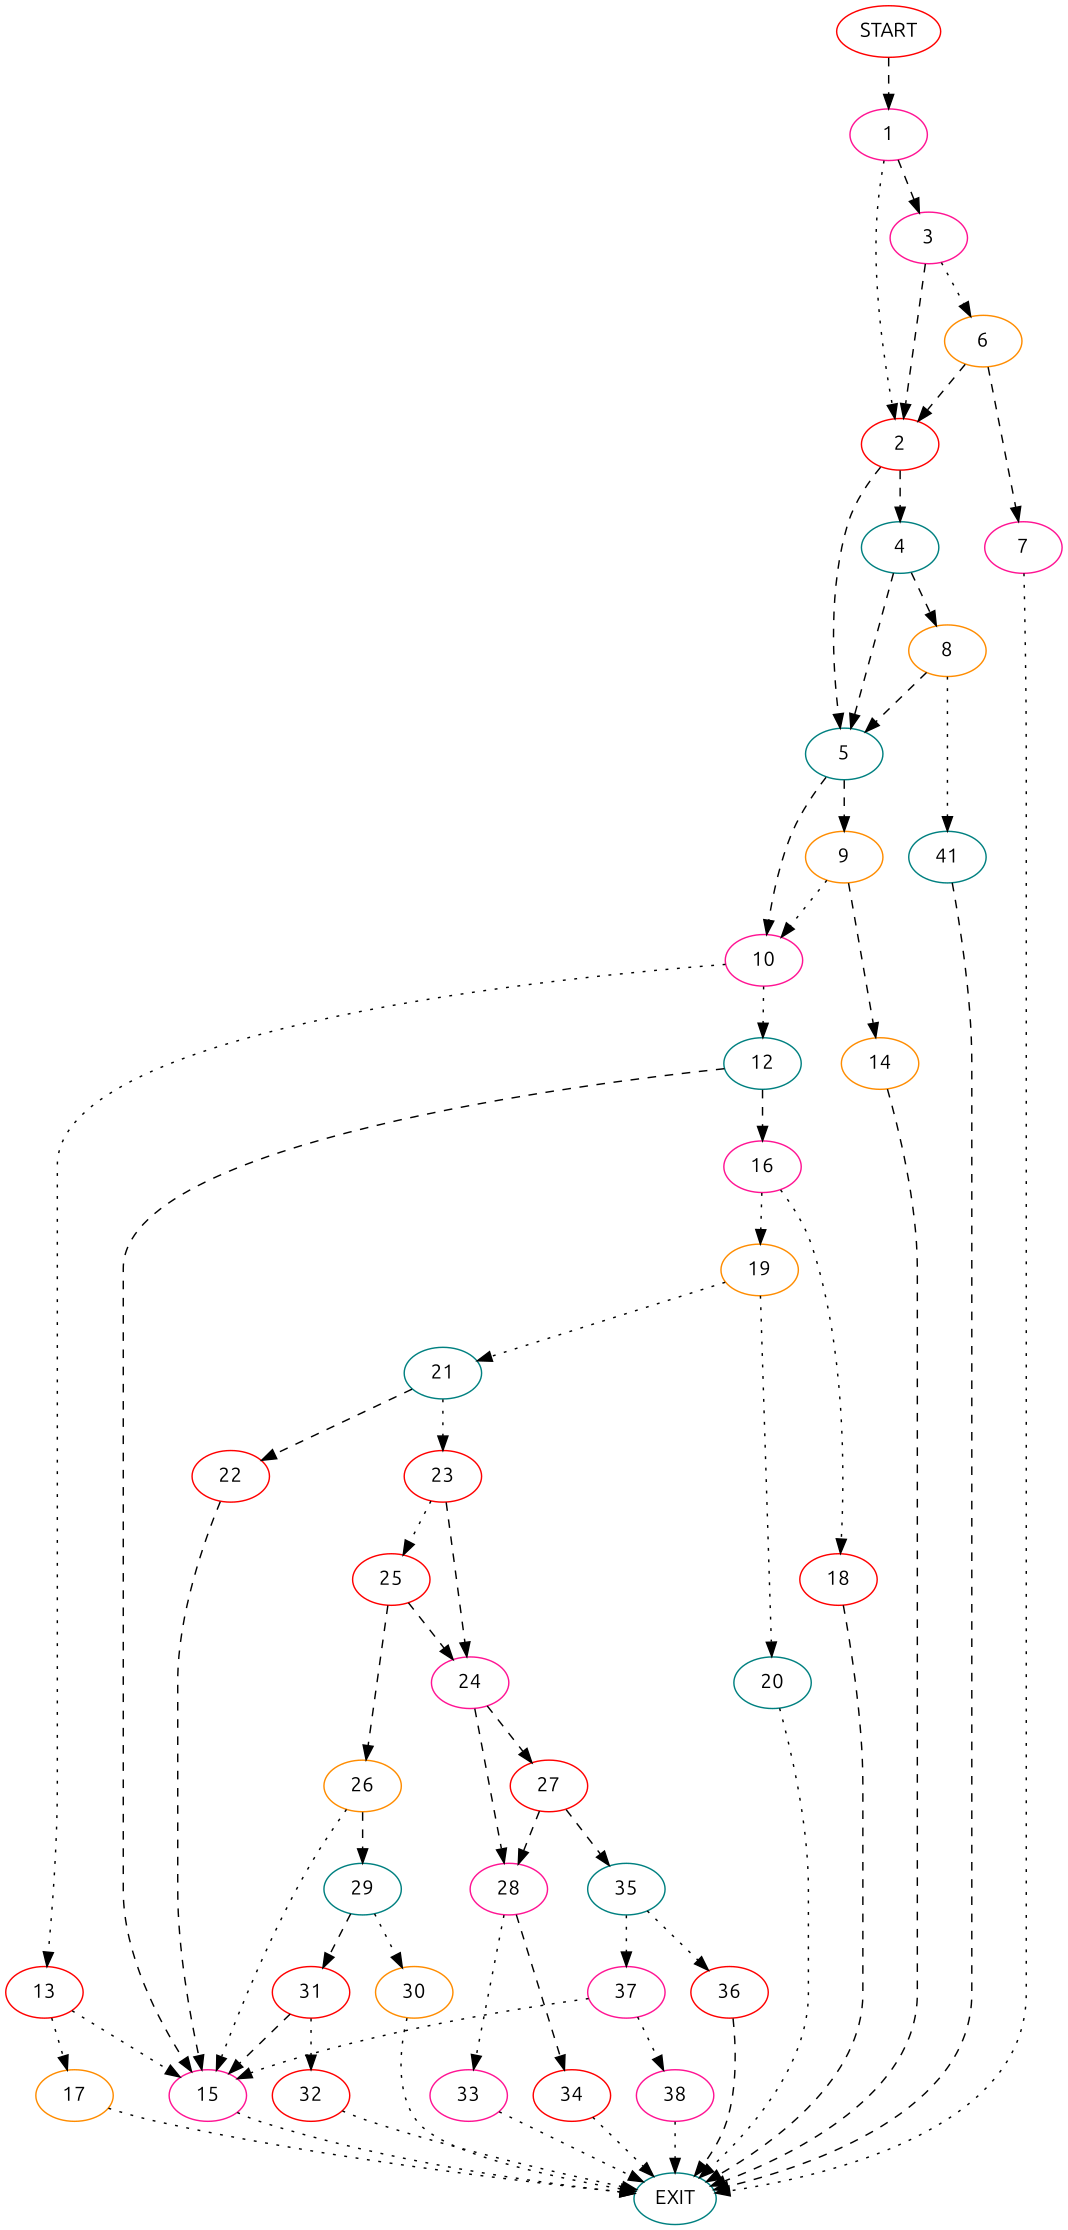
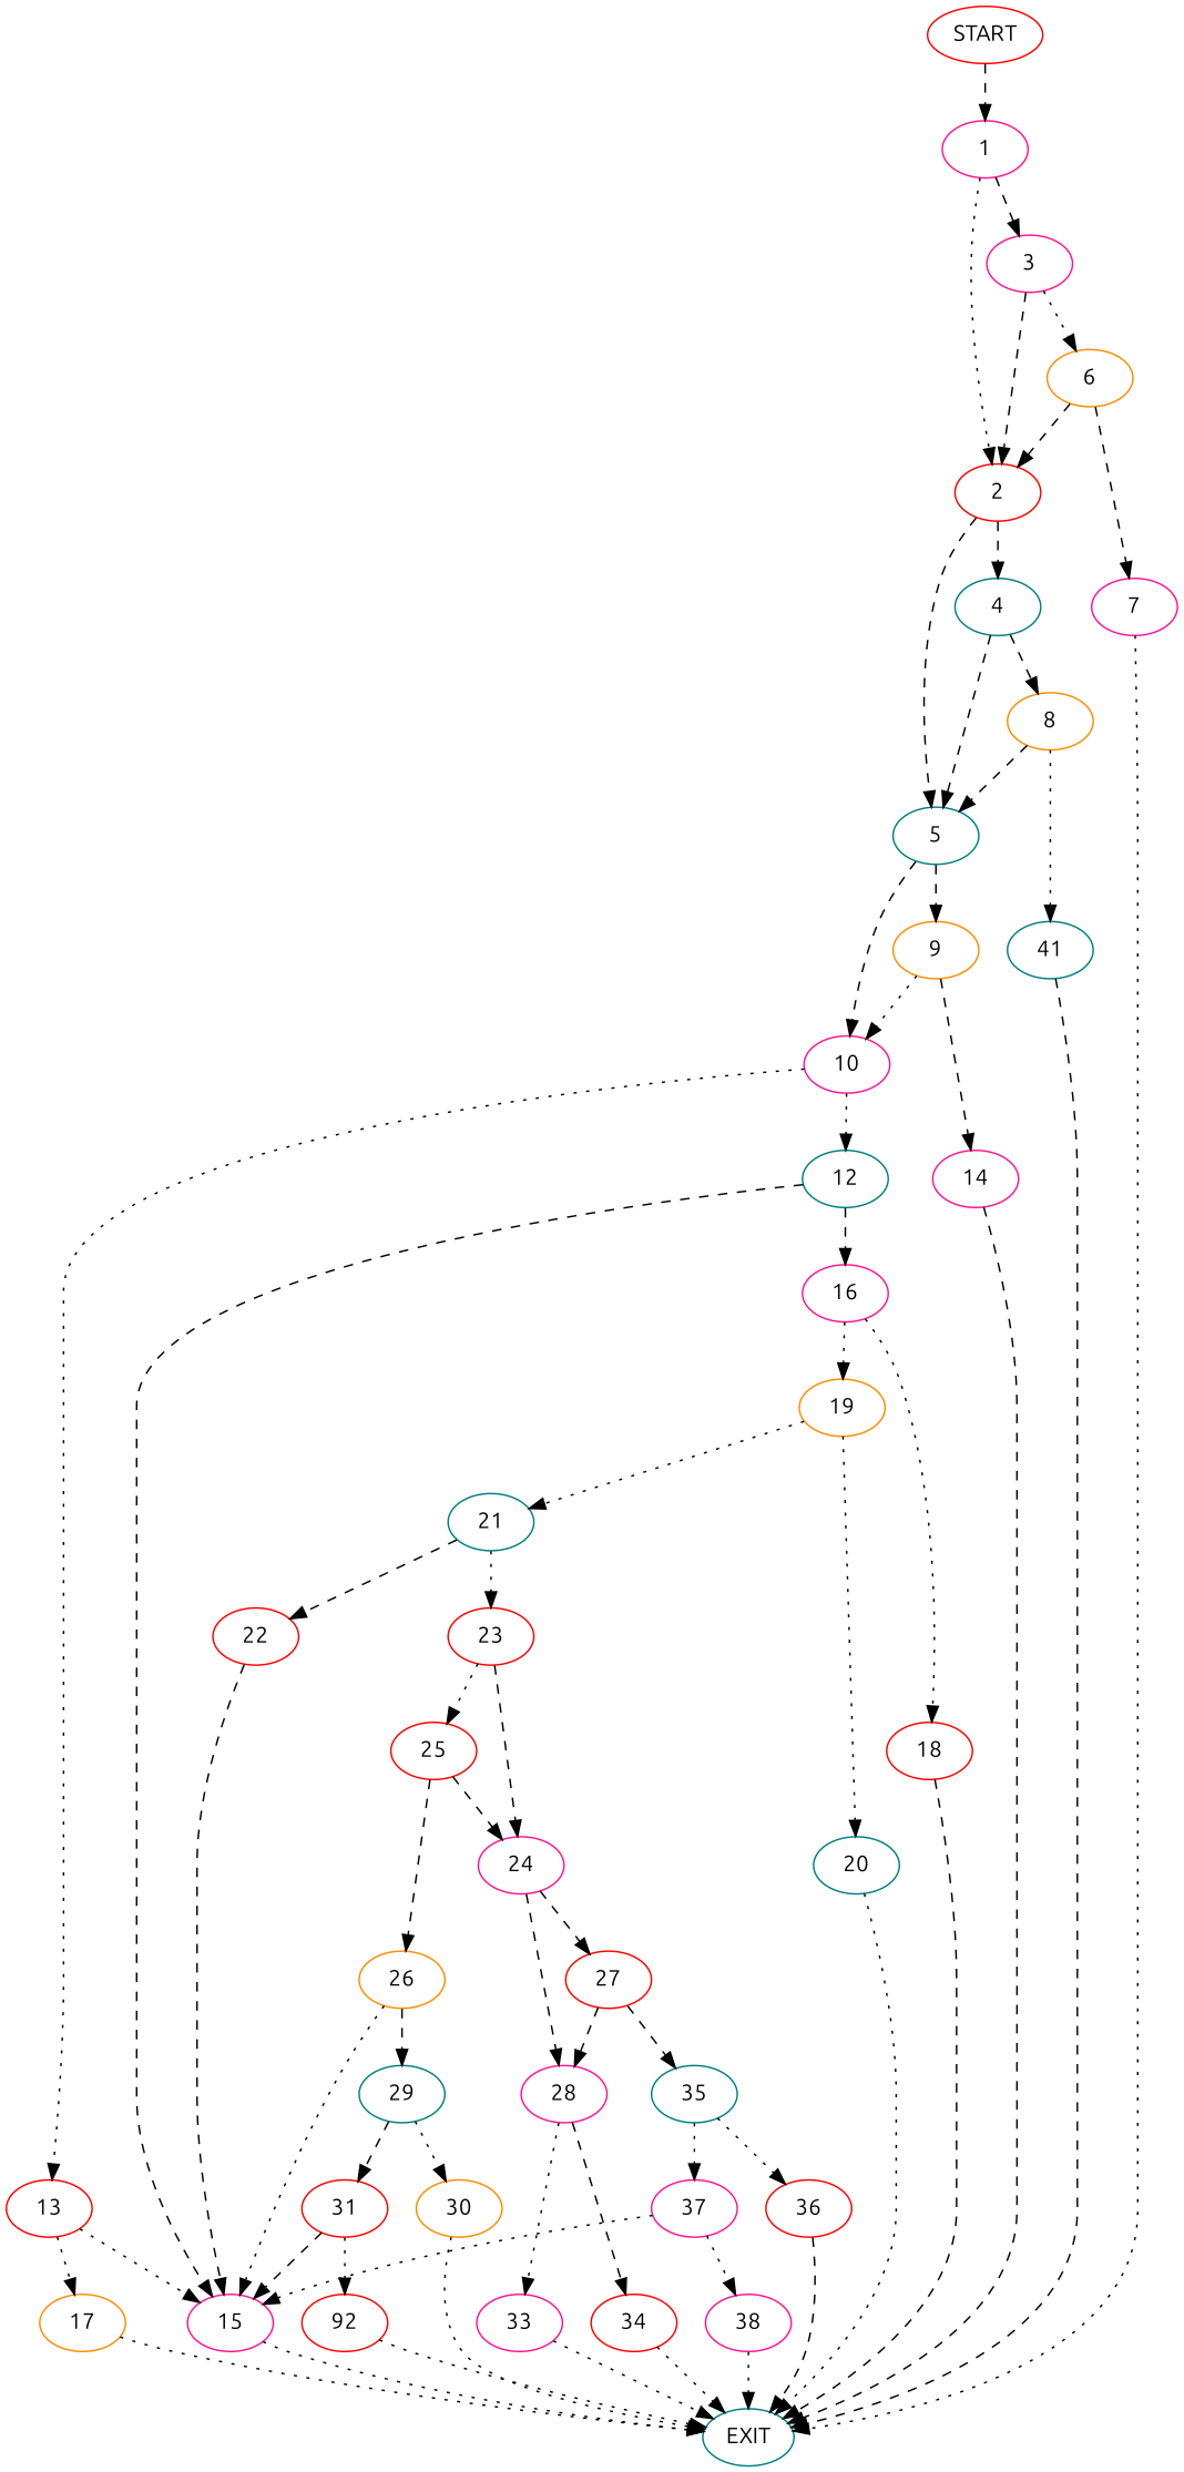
  digraph {
    fontname=Ubuntu
    node [color=red fontname=Ubuntu]
    edge [fontname=Ubuntu style=dashed]
    n1 [label=START]
    1 [color=deeppink]
    2
    3 [color=deeppink]
    n5 [color=teal label=EXIT]
    4 [color=teal]
    5 [color=teal]
    6 [color=darkorange]
    8 [color=darkorange]
    9 [color=darkorange]
    10 [color=deeppink]
    7 [color=deeppink]
    n13 [color=teal label=41]
-   14 [color=darkorange]
+   14 [color=deeppink]
    12 [color=teal]
    13
    15 [color=deeppink]
    16 [color=deeppink]
    17 [color=darkorange]
    18
    19 [color=darkorange]
    20 [color=teal]
    21 [color=teal]
    22
    23
    24 [color=deeppink]
    25
    27
    28 [color=deeppink]
    26 [color=darkorange]
    35 [color=teal]
    33 [color=deeppink]
    34
    29 [color=teal]
    30 [color=darkorange]
    31
    36
    37 [color=deeppink]
-   32
+   32 [label=92]
    38 [color=deeppink]
    n1 -> 1
    1 -> 2 [style=dotted]
    1 -> 3
    2 -> 4
    2 -> 5
    3 -> 2
    3 -> 6 [style=dotted]
    4 -> 5
    4 -> 8
    5 -> 9
    5 -> 10
    6 -> 2
    6 -> 7
    8 -> 5
    8 -> n13 [style=dotted]
    9 -> 10 [style=dotted]
    9 -> 14
    10 -> 12 [style=dotted]
    10 -> 13 [style=dotted]
    7 -> n5 [style=dotted]
    n13 -> n5
    14 -> n5
    12 -> 15
    12 -> 16
    13 -> 15 [style=dotted]
    13 -> 17 [style=dotted]
    15 -> n5 [style=dotted]
    16 -> 18 [style=dotted]
    16 -> 19 [style=dotted]
    17 -> n5 [style=dotted]
    18 -> n5
    19 -> 20 [style=dotted]
    19 -> 21 [style=dotted]
    20 -> n5 [style=dotted]
    21 -> 22
    21 -> 23 [style=dotted]
    22 -> 15
    23 -> 24
    23 -> 25 [style=dotted]
    24 -> 27
    24 -> 28
    25 -> 24
    25 -> 26
    27 -> 28
    27 -> 35
    28 -> 33 [style=dotted]
    28 -> 34
    26 -> 15 [style=dotted]
    26 -> 29
    35 -> 36 [style=dotted]
    35 -> 37 [style=dotted]
    33 -> n5 [style=dotted]
    34 -> n5 [style=dotted]
    29 -> 30 [style=dotted]
    29 -> 31
    30 -> n5 [style=dotted]
    31 -> 15
    31 -> 32 [style=dotted]
    36 -> n5
    37 -> 15 [style=dotted]
    37 -> 38 [style=dotted]
    32 -> n5 [style=dotted]
    38 -> n5 [style=dotted]
  }
